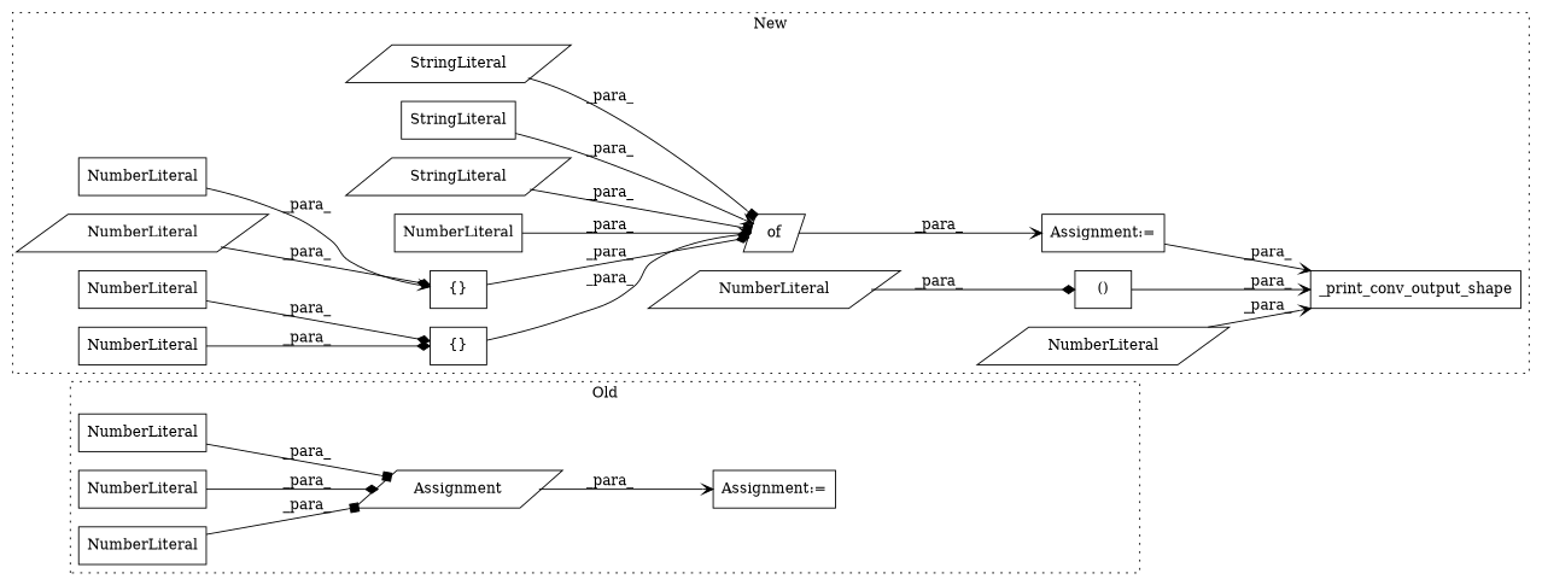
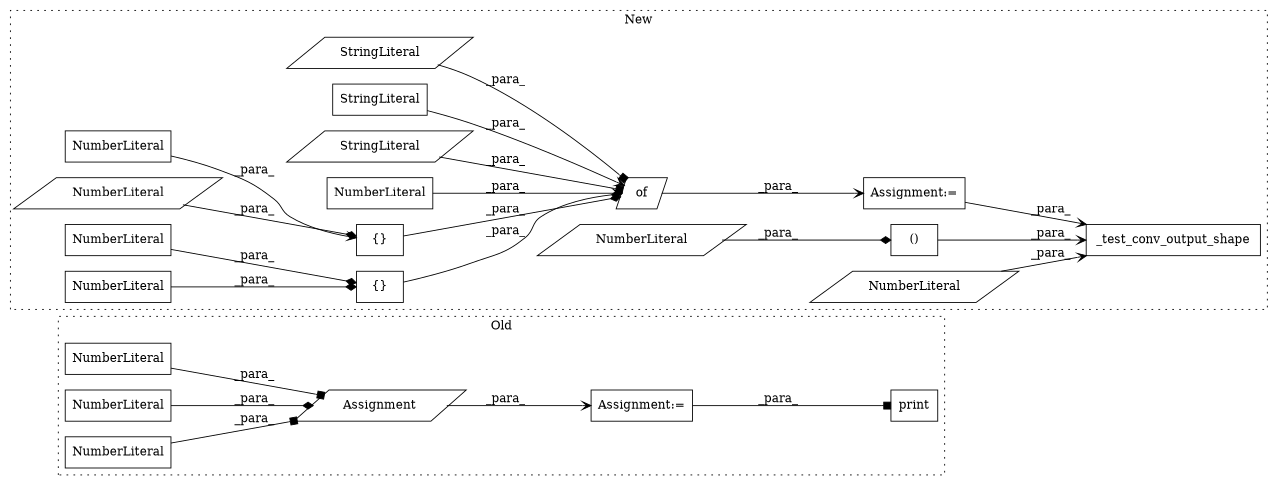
  digraph {
    rankdir=LR
    node [a=34 l=1 shape=box]
    edge [arrowhead=vee]
    n1 [a=32 l="10,1" label=Assignment s="7600,7616" shape=parallelogram]
+   n2 [a=32 l="6,1" label=print s="7654,7667"]
    n3 [l=2 label=NumberLiteral s=7610]
    n4 [label=NumberLiteral s=7613]
    n5 [label=NumberLiteral s=7615]
    n6 [a=7 label="Assignment:=" s=7599]
    n7 [a=32 l="3,1" label=of s="7614,7688" shape=parallelogram]
    n8 [a=45 l=13 label=StringLiteral s=7636 shape=parallelogram]
    n9 [a=45 l=8 label=StringLiteral s=7665]
    n10 [a=45 l=15 label=StringLiteral s=7617 shape=parallelogram]
    n11 [a=4 l="1,1" label="{}" s="7659,7663"]
    n12 [l=2 label=NumberLiteral s=7633]
    n13 [a=4 l="1,1" label="{}" s="7683,7687"]
    n14 [label=NumberLiteral s=7684]
    n15 [label=NumberLiteral s=7686 shape=parallelogram]
    n16 [label=NumberLiteral s=7662]
    n17 [label=NumberLiteral s=7660]
-   n18 [a=32 l="24,2" label=_print_conv_output_shape s="7700,7787"]
+   n18 [a=32 l="24,2" label=_test_conv_output_shape s="7700,7787"]
    n19 [a=106 l=44 label="()" s=7743]
    n20 [label=NumberLiteral s=7757 shape=parallelogram]
    n21 [label=NumberLiteral s=7724 shape=parallelogram]
    n22 [a=7 label="Assignment:=" s=7609]
    subgraph cluster_1 {
      label=Old
      style=dotted
      n1
+     n2
      n3
      n4
      n5
      n6
    }
    subgraph cluster_2 {
      label=New
      style=dotted
      n7
      n8
      n9
      n10
      n11
      n12
      n13
      n14
      n15
      n16
      n17
      n18
      n19
      n20
      n21
      n22
    }
    n1 -> n6 [label=_para_]
    n3 -> n1 [arrowhead=box label=_para_]
    n4 -> n1 [arrowhead=diamond label=_para_]
    n5 -> n1 [arrowhead=box label=_para_]
+   n6 -> n2 [arrowhead=box label=_para_]
    n7 -> n22 [label=_para_]
    n8 -> n7 [arrowhead=box label=_para_]
    n9 -> n7 [label=_para_]
    n10 -> n7 [arrowhead=box label=_para_]
    n11 -> n7 [arrowhead=diamond label=_para_]
    n12 -> n7 [label=_para_]
    n13 -> n7 [arrowhead=diamond label=_para_]
    n14 -> n13 [label=_para_]
    n15 -> n13 [arrowhead=diamond label=_para_]
    n16 -> n11 [arrowhead=diamond label=_para_]
    n17 -> n11 [arrowhead=diamond label=_para_]
    n19 -> n18 [label=_para_]
    n20 -> n19 [arrowhead=diamond label=_para_]
    n21 -> n18 [label=_para_]
    n22 -> n18 [label=_para_]
  }
